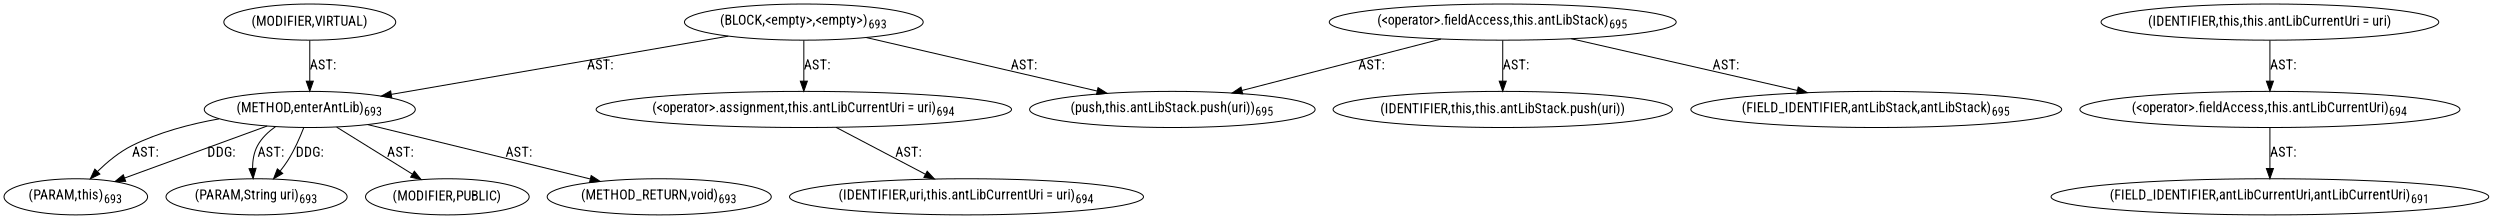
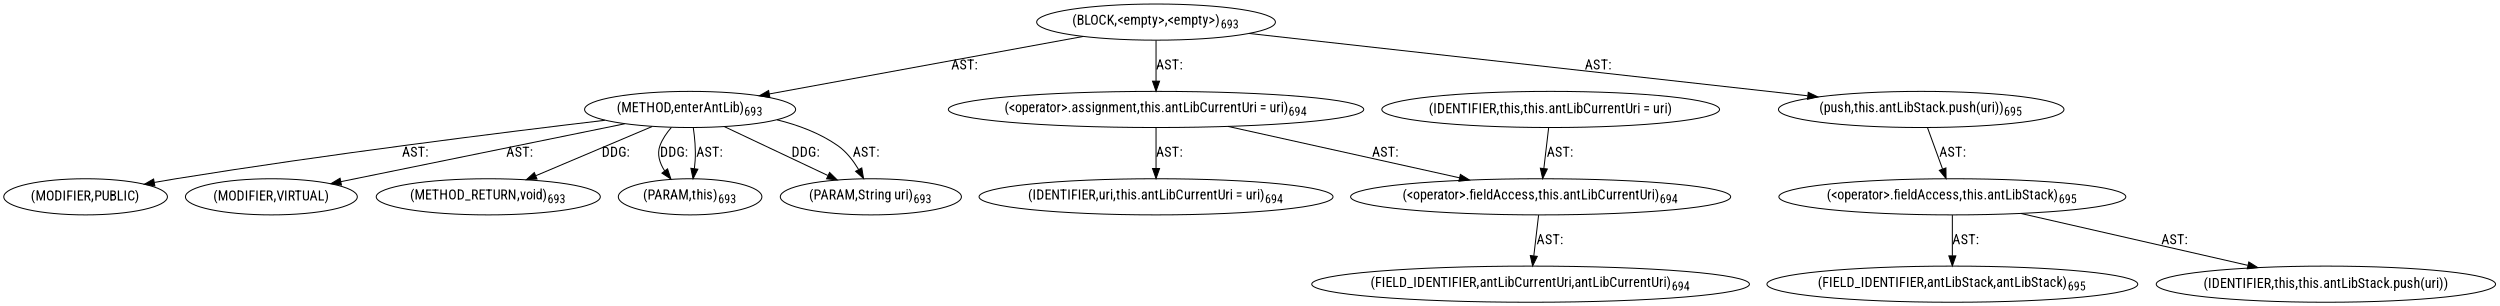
  digraph {
    fontname="Roboto Condensed"
    node [fontname="Roboto Condensed"]
    edge [fontname="Roboto Condensed"]
    n1 [label=<(METHOD,enterAntLib)<SUB>693</SUB>>]
    n2 [label=<(PARAM,this)<SUB>693</SUB>>]
    n3 [label=<(PARAM,String uri)<SUB>693</SUB>>]
    n4 [label=<(MODIFIER,PUBLIC)>]
    n5 [label=<(MODIFIER,VIRTUAL)>]
    n6 [label=<(METHOD_RETURN,void)<SUB>693</SUB>>]
    n7 [label=<(BLOCK,&lt;empty&gt;,&lt;empty&gt;)<SUB>693</SUB>>]
    n8 [label=<(&lt;operator&gt;.assignment,this.antLibCurrentUri = uri)<SUB>694</SUB>>]
    n9 [label=<(push,this.antLibStack.push(uri))<SUB>695</SUB>>]
    n10 [label=<(&lt;operator&gt;.fieldAccess,this.antLibCurrentUri)<SUB>694</SUB>>]
    n11 [label=<(IDENTIFIER,uri,this.antLibCurrentUri = uri)<SUB>694</SUB>>]
    n12 [label=<(&lt;operator&gt;.fieldAccess,this.antLibStack)<SUB>695</SUB>>]
-   n13 [label=<(FIELD_IDENTIFIER,antLibCurrentUri,antLibCurrentUri)<SUB>691</SUB>>]
+   n13 [label=<(FIELD_IDENTIFIER,antLibCurrentUri,antLibCurrentUri)<SUB>694</SUB>>]
    n14 [label=<(IDENTIFIER,this,this.antLibCurrentUri = uri)>]
    n15 [label=<(IDENTIFIER,this,this.antLibStack.push(uri))>]
    n16 [label=<(FIELD_IDENTIFIER,antLibStack,antLibStack)<SUB>695</SUB>>]
    n1 -> n2 [label="AST: "]
    n1 -> n2 [label="DDG: "]
    n1 -> n3 [label="AST: "]
    n1 -> n3 [label="DDG: "]
    n1 -> n4 [label="AST: "]
-   n5 -> n1 [label="AST: "]
-   n1 -> n6 [label="AST: "]
+   n1 -> n5 [label="AST: "]
+   n1 -> n6 [label="DDG: "]
    n7 -> n1 [label="AST: "]
    n7 -> n8 [label="AST: "]
    n7 -> n9 [label="AST: "]
+   n8 -> n10 [label="AST: "]
    n8 -> n11 [label="AST: "]
-   n12 -> n9 [label="AST: "]
+   n9 -> n12 [label="AST: "]
    n10 -> n13 [label="AST: "]
    n12 -> n15 [label="AST: "]
    n12 -> n16 [label="AST: "]
    n14 -> n10 [label="AST: "]
  }
